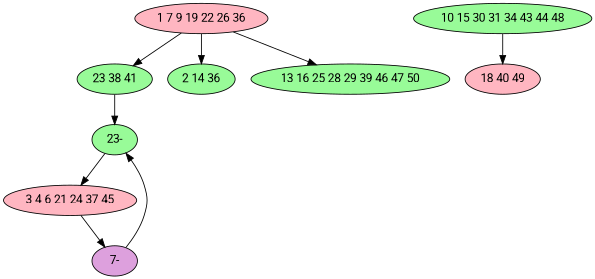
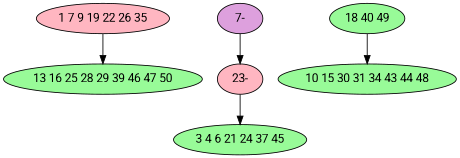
  digraph {
    fontname=Roboto
    node [fillcolor=palegreen fontname=Roboto style=filled]
    edge [fontname=Roboto]
-   n1 [fillcolor=lightpink label="1 7 9 19 22 26 36"]
-   n2 [label="23 38 41"]
-   n3 [label="2 14 36"]
+   n1 [fillcolor=lightpink label="1 7 9 19 22 26 35"]
    n4 [label="13 16 25 28 29 39 46 47 50"]
-   n5 [label="23-"]
-   n6 [fillcolor=lightpink label="3 4 6 21 24 37 45"]
+   n5 [fillcolor=lightpink label="23-"]
+   n6 [label="3 4 6 21 24 37 45"]
    n7 [fillcolor=plum label="7-"]
    n8 [label="10 15 30 31 34 43 44 48"]
-   n9 [fillcolor=lightpink label="18 40 49"]
-   n1 -> n2
-   n1 -> n3
+   n9 [label="18 40 49"]
    n1 -> n4
-   n2 -> n5
    n5 -> n6
-   n6 -> n7
    n7 -> n5
-   n8 -> n9
+   n9 -> n8
  }
